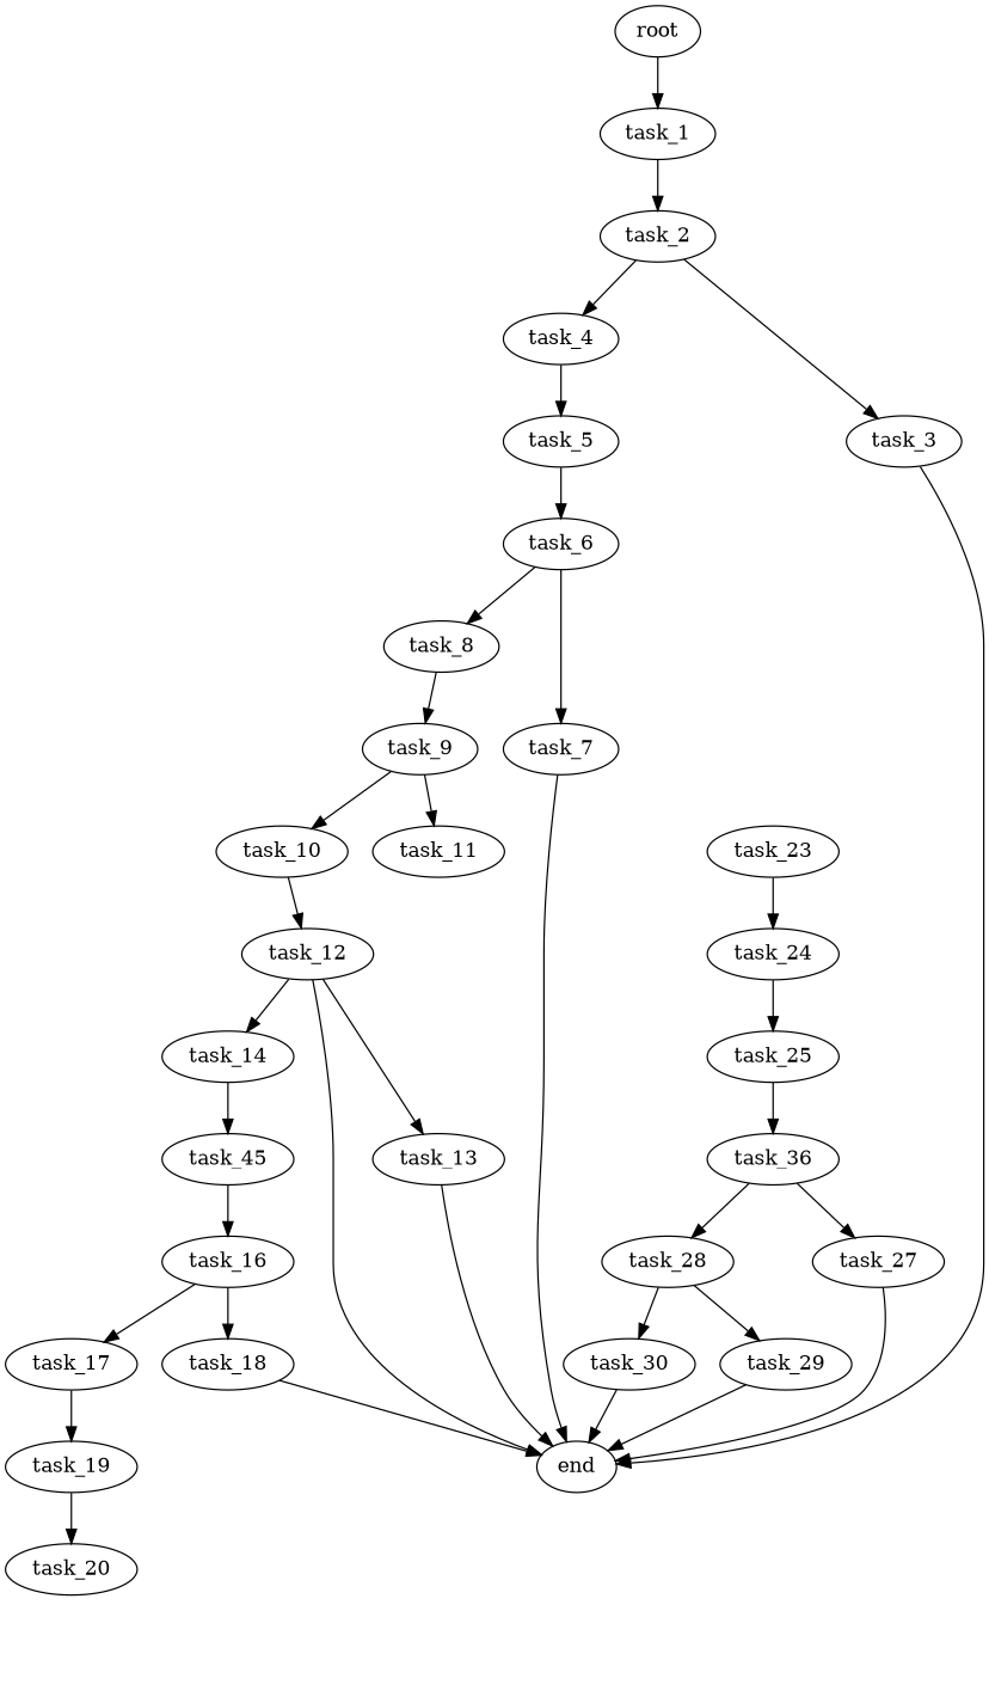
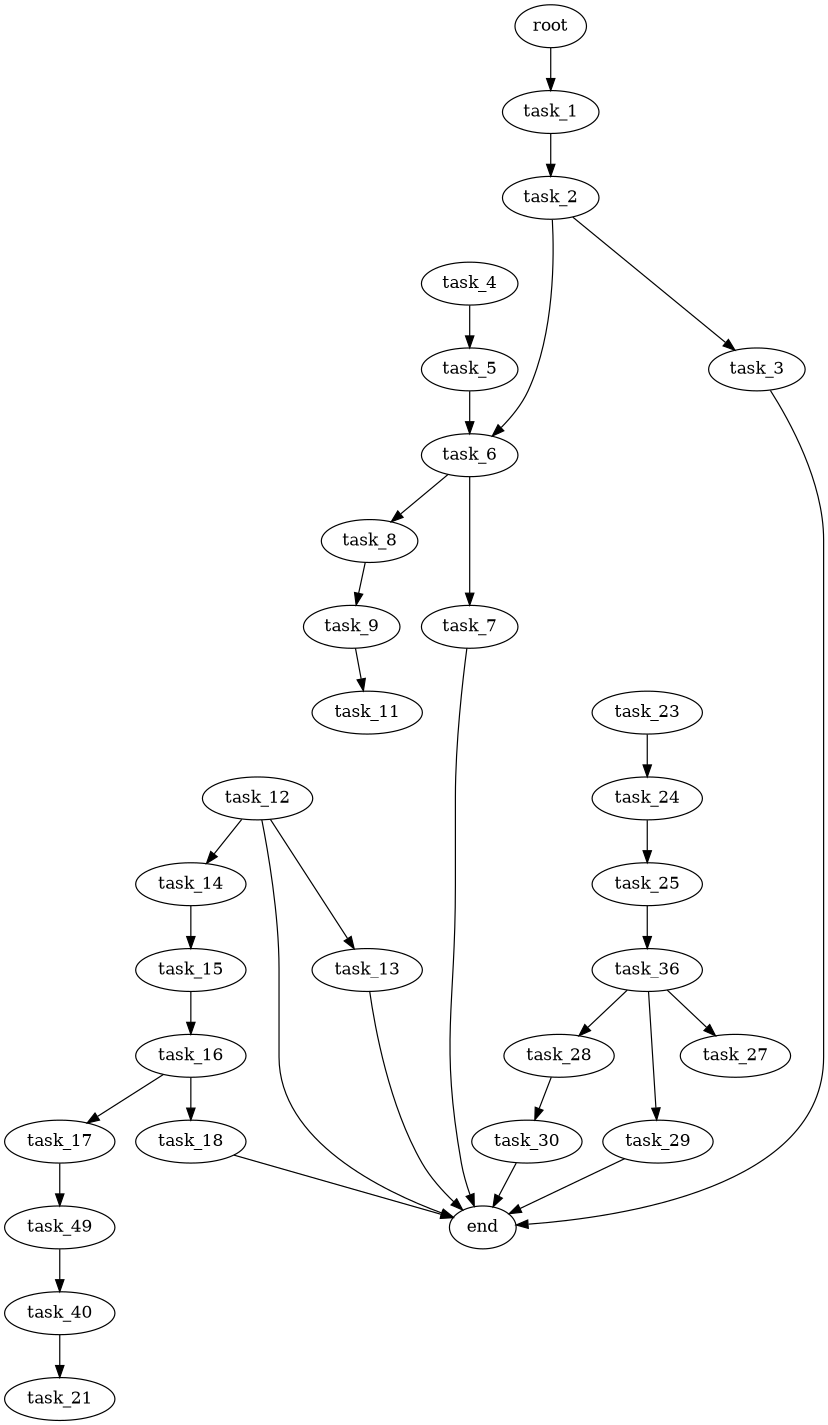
  digraph {
    root
    task_1
    task_2
    task_3
    task_4
    end
    task_5
    task_6
    task_7
    task_8
    task_9
-   task_10
    task_11
    task_12
    task_13
    task_14
-   task_15 [label=task_45]
+   task_15
    task_16
    task_17
    task_18
-   task_19
-   task_20
+   task_19 [label=task_49]
+   task_20 [label=task_40]
+   task_21
    task_23
    task_24
    task_25
    n27 [label=task_36]
    task_27
    task_28
    task_29
    task_30
    root -> task_1
    task_1 -> task_2
    task_2 -> task_3
-   task_2 -> task_4
+   task_2 -> task_6
    task_3 -> end
    task_4 -> task_5
    task_5 -> task_6
    task_6 -> task_7
    task_6 -> task_8
    task_7 -> end
    task_8 -> task_9
-   task_9 -> task_10
    task_9 -> task_11
-   task_10 -> task_12
    task_12 -> end
    task_12 -> task_13
    task_12 -> task_14
    task_13 -> end
    task_14 -> task_15
    task_15 -> task_16
    task_16 -> task_17
    task_16 -> task_18
    task_17 -> task_19
    task_18 -> end
    task_19 -> task_20
+   task_20 -> task_21
    task_23 -> task_24
    task_24 -> task_25
    task_25 -> n27
    n27 -> task_27
    n27 -> task_28
-   task_27 -> end
-   task_28 -> task_29
+   n27 -> task_29
    task_28 -> task_30
    task_29 -> end
    task_30 -> end
  }
